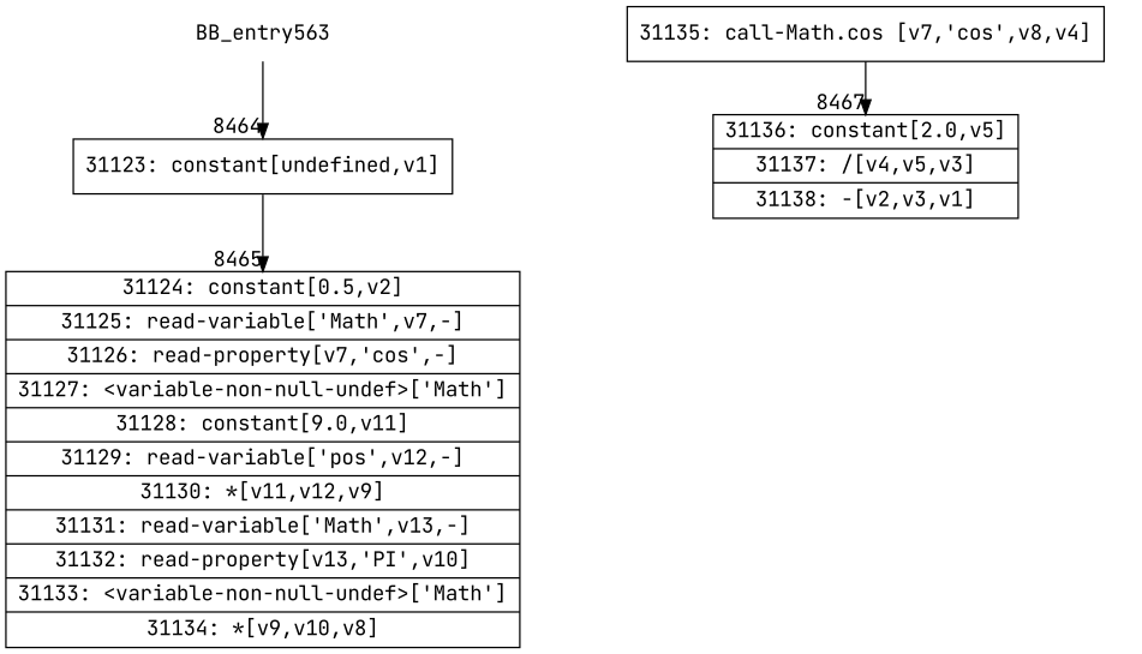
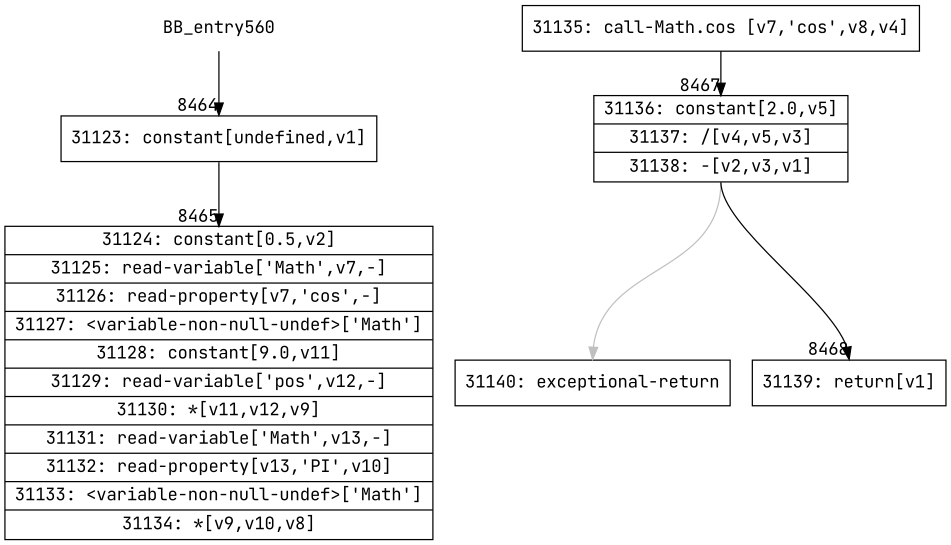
  digraph {
    fontname="JetBrains Mono"
    rankdir=TD
    node [fontname="JetBrains Mono" shape=record]
    edge [fontname="JetBrains Mono" headport=n tailport=s]
-   BB_entry563 [shape=none]
+   BB_entry563 [shape=none label=BB_entry560]
    n2 [label="{31123: constant[undefined,v1]}"]
    n3 [label="{31124: constant[0.5,v2]|31125: read-variable['Math',v7,-]|31126: read-property[v7,'cos',-]|31127: \<variable-non-null-undef\>['Math']|31128: constant[9.0,v11]|31129: read-variable['pos',v12,-]|31130: *[v11,v12,v9]|31131: read-variable['Math',v13,-]|31132: read-property[v13,'PI',v10]|31133: \<variable-non-null-undef\>['Math']|31134: *[v9,v10,v8]}"]
    n4 [label="{31135: call-Math.cos [v7,'cos',v8,v4]}"]
    n5 [label="{31136: constant[2.0,v5]|31137: /[v4,v5,v3]|31138: -[v2,v3,v1]}"]
+   n6 [label="{31140: exceptional-return}"]
+   n7 [label="{31139: return[v1]}"]
    BB_entry563 -> n2 [headlabel="    8464"]
    n2 -> n3 [headlabel="      8465"]
    n4 -> n5 [headlabel="      8467"]
+   n5 -> n6 [color=gray]
+   n5 -> n7 [headlabel="      8468"]
  }
